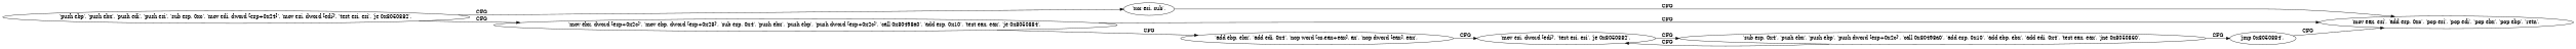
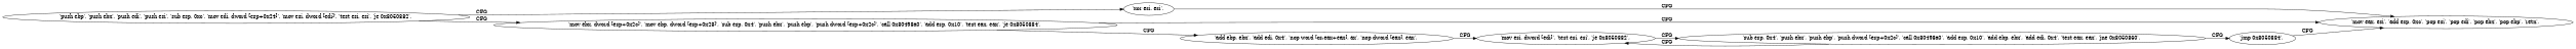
  digraph {
    rankdir=LR
    n1 [label="'push ebp', 'push ebx', 'push edi', 'push esi', 'sub esp, 0xc', 'mov edi, dword [esp+0x24]', 'mov esi, dword [edi]', 'test esi, esi', 'je 0x8050882', "]
-   n2 [label="'xor esi, sub',"]
+   n2 [label="'xor esi, esi', "]
    n3 [label="'mov ebx, dword [esp+0x2c]', 'mov ebp, dword [esp+0x28]', 'sub esp, 0x4', 'push ebx', 'push ebp', 'push dword [esp+0x2c]', 'call 0x80498a0', 'add esp, 0x10', 'test eax, eax', 'je 0x8050884', "]
    n4 [label="'mov eax, esi', 'add esp, 0xc', 'pop esi', 'pop edi', 'pop ebx', 'pop ebp', 'retn', "]
    n5 [label="'add ebp, ebx', 'add edi, 0x4', 'nop word [cs:eax+eax], ax', 'nop dword [eax], eax', "]
    n6 [label="'mov esi, dword [edi]', 'test esi, esi', 'je 0x8050882', "]
    n7 [label="'sub esp, 0x4', 'push ebx', 'push ebp', 'push dword [esp+0x2c]', 'call 0x80498a0', 'add esp, 0x10', 'add ebp, ebx', 'add edi, 0x4', 'test eax, eax', 'jne 0x8050860', "]
    n8 [label="'jmp 0x8050884', "]
    n1 -> n2 [label=CFG]
    n1 -> n3 [label=CFG]
    n2 -> n4 [label=CFG]
    n3 -> n4 [label=CFG]
    n3 -> n5 [label=CFG]
    n5 -> n6 [label=CFG]
    n6 -> n7 [label=CFG]
    n7 -> n6 [label=CFG]
    n7 -> n8 [label=CFG]
    n8 -> n4 [label=CFG]
  }
